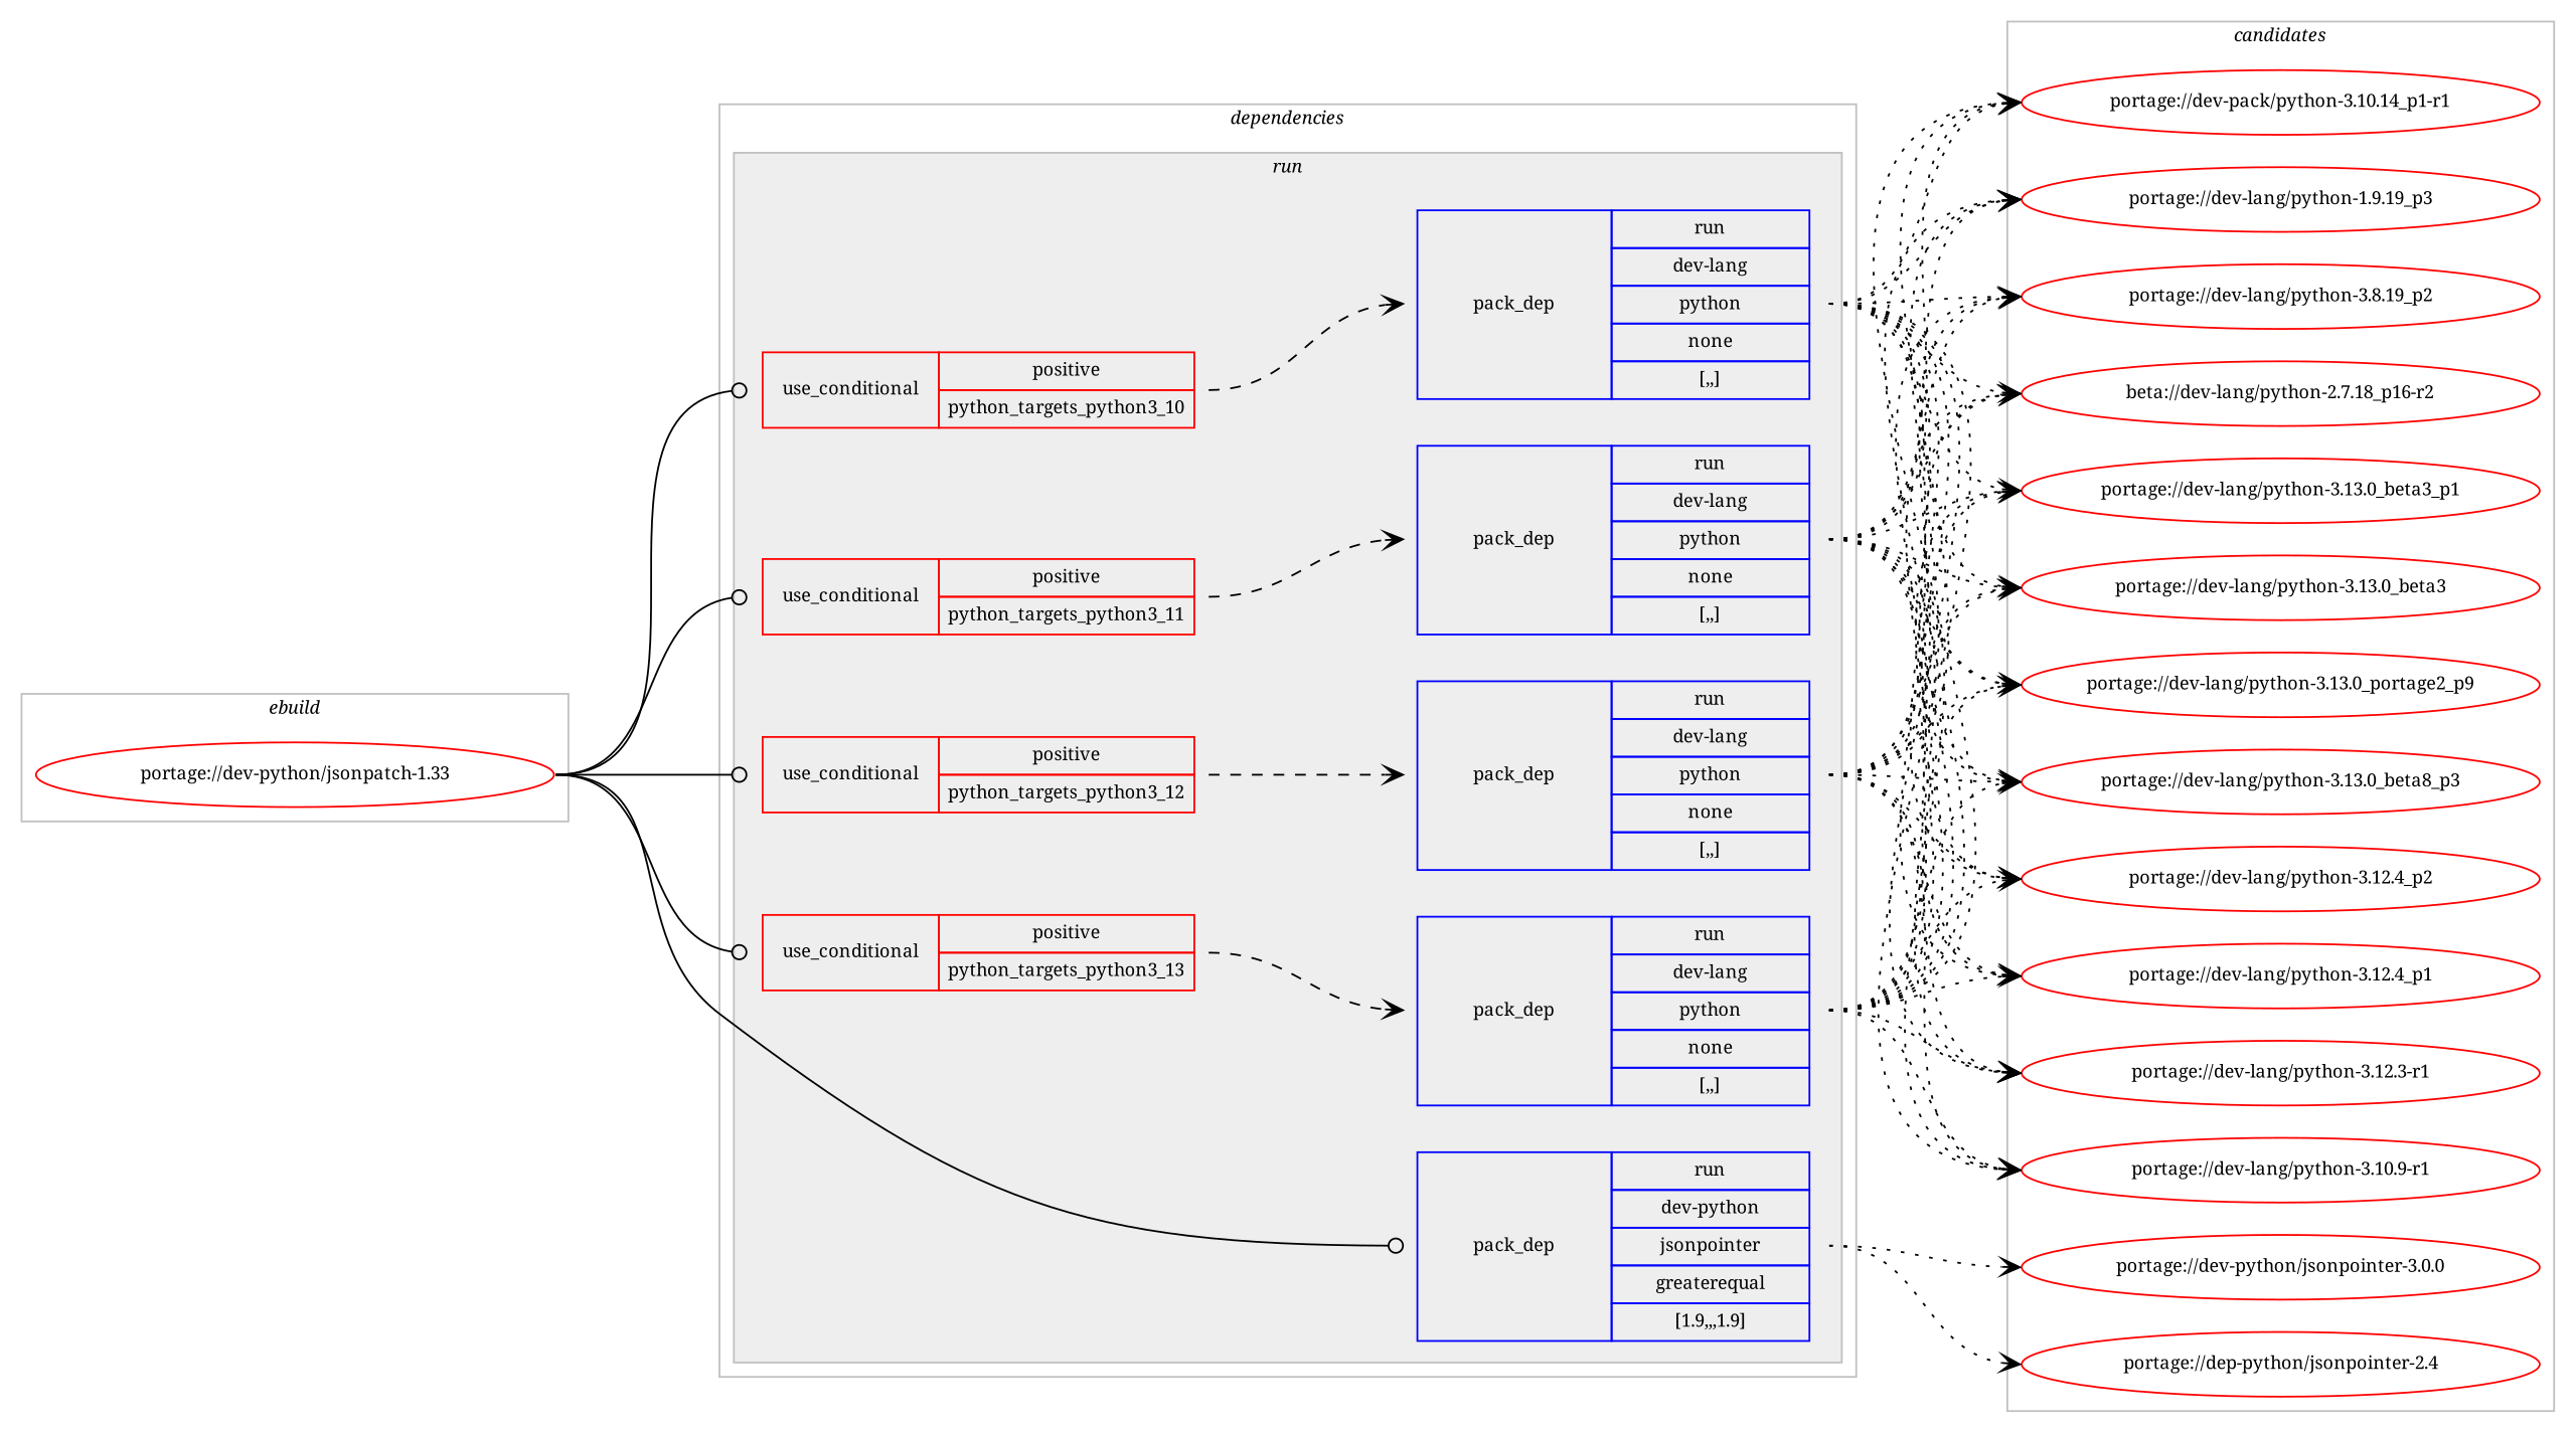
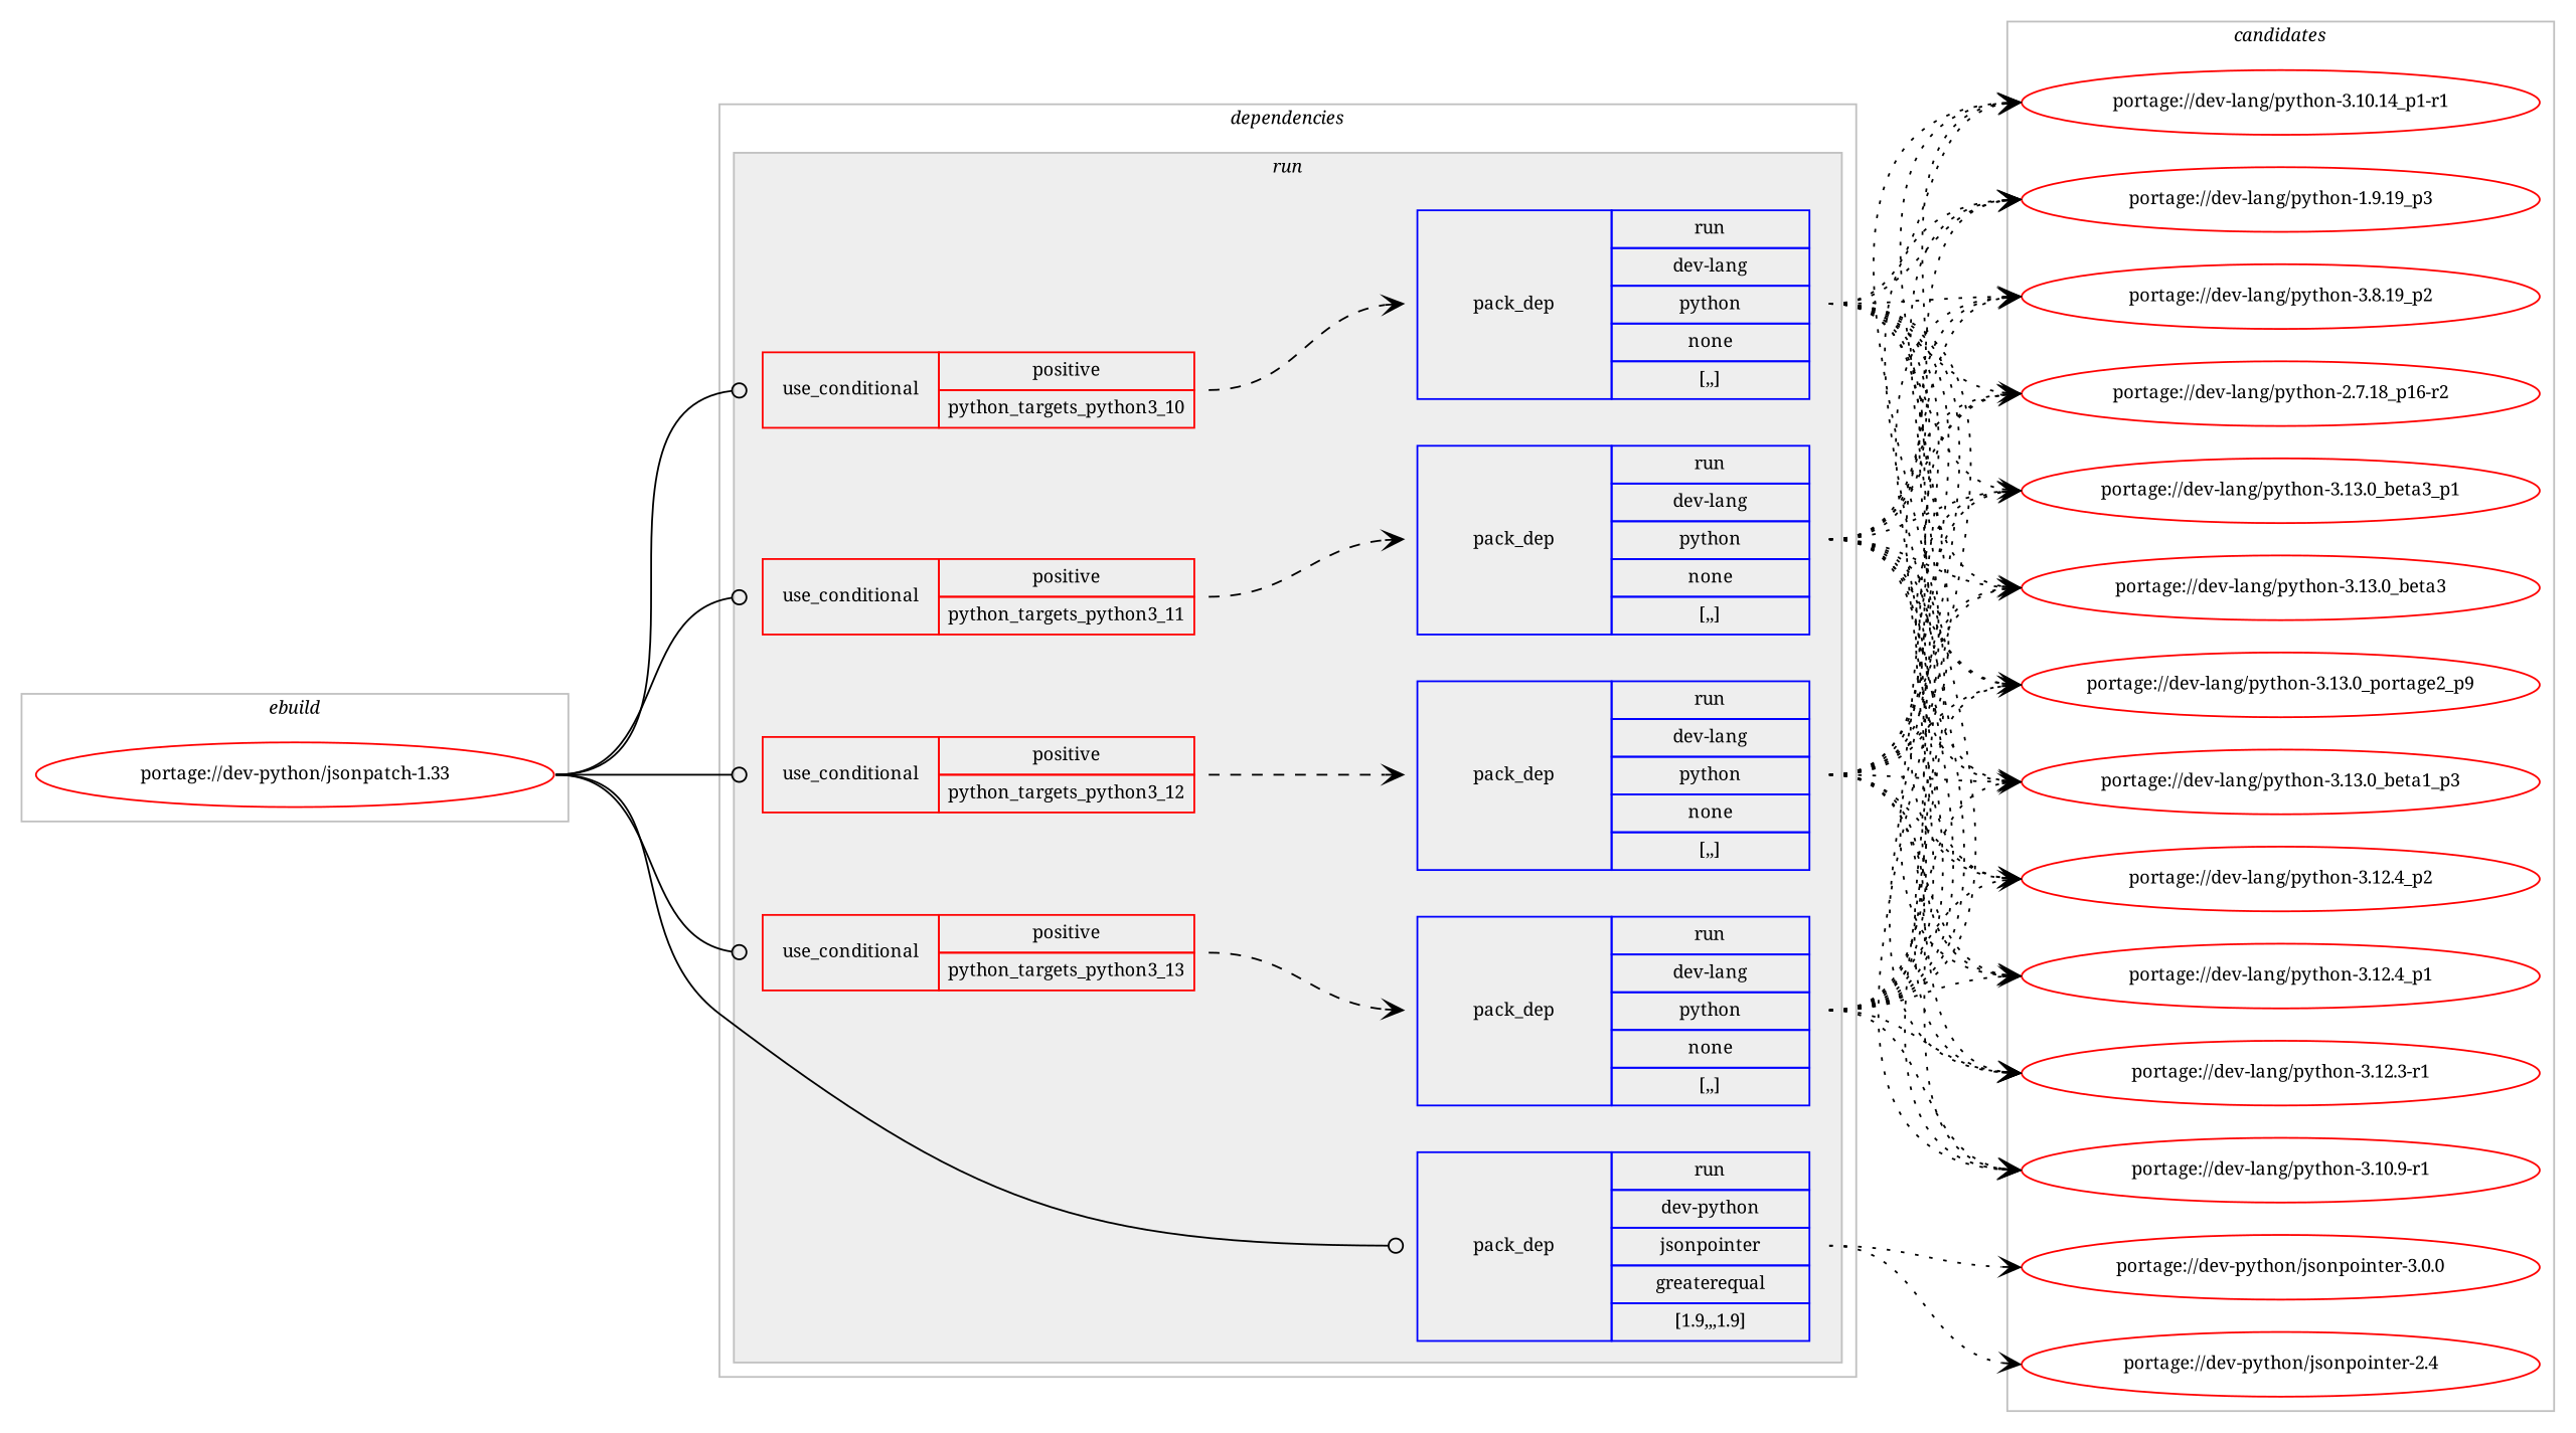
  digraph {
    compound=true
    concentrate=true
    fontname="Noto Serif"
    fontsize=10
    newrank=true
    rankdir=LR
    ranksep=1.5
    node [color=red fontname="Noto Serif" fontsize=10]
    edge [arrowhead=vee fontname="Noto Serif" headport=w style=dotted tailport=e weight=100]
    n1 [label="portage://dev-python/jsonpatch-1.33" width=4]
    n2 [color=blue label=<<TABLE BORDER="0" CELLBORDER="1" CELLSPACING="0" CELLPADDING="4" WIDTH="220"><TR><TD ROWSPAN="6" CELLPADDING="30">pack_dep</TD></TR><TR><TD WIDTH="110">run</TD></TR><TR><TD>dev-lang</TD></TR><TR><TD>python</TD></TR><TR><TD>none</TD></TR><TR><TD>[,,]</TD></TR></TABLE>> shape=none]
    n3 [label=<<TABLE BORDER="0" CELLBORDER="1" CELLSPACING="0" CELLPADDING="4"><TR><TD ROWSPAN="3" CELLPADDING="10">use_conditional</TD></TR><TR><TD>positive</TD></TR><TR><TD>python_targets_python3_10</TD></TR></TABLE>> shape=none]
    n4 [color=blue label=<<TABLE BORDER="0" CELLBORDER="1" CELLSPACING="0" CELLPADDING="4" WIDTH="220"><TR><TD ROWSPAN="6" CELLPADDING="30">pack_dep</TD></TR><TR><TD WIDTH="110">run</TD></TR><TR><TD>dev-lang</TD></TR><TR><TD>python</TD></TR><TR><TD>none</TD></TR><TR><TD>[,,]</TD></TR></TABLE>> shape=none]
    n5 [label=<<TABLE BORDER="0" CELLBORDER="1" CELLSPACING="0" CELLPADDING="4"><TR><TD ROWSPAN="3" CELLPADDING="10">use_conditional</TD></TR><TR><TD>positive</TD></TR><TR><TD>python_targets_python3_11</TD></TR></TABLE>> shape=none]
    n6 [color=blue label=<<TABLE BORDER="0" CELLBORDER="1" CELLSPACING="0" CELLPADDING="4" WIDTH="220"><TR><TD ROWSPAN="6" CELLPADDING="30">pack_dep</TD></TR><TR><TD WIDTH="110">run</TD></TR><TR><TD>dev-lang</TD></TR><TR><TD>python</TD></TR><TR><TD>none</TD></TR><TR><TD>[,,]</TD></TR></TABLE>> shape=none]
    n7 [label=<<TABLE BORDER="0" CELLBORDER="1" CELLSPACING="0" CELLPADDING="4"><TR><TD ROWSPAN="3" CELLPADDING="10">use_conditional</TD></TR><TR><TD>positive</TD></TR><TR><TD>python_targets_python3_12</TD></TR></TABLE>> shape=none]
    n8 [color=blue label=<<TABLE BORDER="0" CELLBORDER="1" CELLSPACING="0" CELLPADDING="4" WIDTH="220"><TR><TD ROWSPAN="6" CELLPADDING="30">pack_dep</TD></TR><TR><TD WIDTH="110">run</TD></TR><TR><TD>dev-lang</TD></TR><TR><TD>python</TD></TR><TR><TD>none</TD></TR><TR><TD>[,,]</TD></TR></TABLE>> shape=none]
    n9 [label=<<TABLE BORDER="0" CELLBORDER="1" CELLSPACING="0" CELLPADDING="4"><TR><TD ROWSPAN="3" CELLPADDING="10">use_conditional</TD></TR><TR><TD>positive</TD></TR><TR><TD>python_targets_python3_13</TD></TR></TABLE>> shape=none]
    n10 [color=blue label=<<TABLE BORDER="0" CELLBORDER="1" CELLSPACING="0" CELLPADDING="4" WIDTH="220"><TR><TD ROWSPAN="6" CELLPADDING="30">pack_dep</TD></TR><TR><TD WIDTH="110">run</TD></TR><TR><TD>dev-python</TD></TR><TR><TD>jsonpointer</TD></TR><TR><TD>greaterequal</TD></TR><TR><TD>[1.9,,,1.9]</TD></TR></TABLE>> shape=none]
    n11 [label="portage://dev-lang/python-3.13.0_beta3_p1" width=4]
    n12 [label="portage://dev-lang/python-3.13.0_beta3" width=4]
    n13 [label="portage://dev-lang/python-3.13.0_portage2_p9" width=4]
-   n14 [label="portage://dev-lang/python-3.13.0_beta8_p3" width=4]
+   n14 [label="portage://dev-lang/python-3.13.0_beta1_p3" width=4]
    n15 [label="portage://dev-lang/python-3.12.4_p2" width=4]
    n16 [label="portage://dev-lang/python-3.12.4_p1" width=4]
    n17 [label="portage://dev-lang/python-3.12.3-r1" width=4]
    n18 [label="portage://dev-lang/python-3.10.9-r1" width=4]
-   n19 [label="portage://dev-pack/python-3.10.14_p1-r1" width=4]
+   n19 [label="portage://dev-lang/python-3.10.14_p1-r1" width=4]
    n20 [label="portage://dev-lang/python-1.9.19_p3" width=4]
    n21 [label="portage://dev-lang/python-3.8.19_p2" width=4]
-   n22 [label="beta://dev-lang/python-2.7.18_p16-r2" width=4]
+   n22 [label="portage://dev-lang/python-2.7.18_p16-r2" width=4]
    n23 [label="portage://dev-python/jsonpointer-3.0.0" width=4]
-   n24 [label="portage://dep-python/jsonpointer-2.4" width=4]
+   n24 [label="portage://dev-python/jsonpointer-2.4" width=4]
    subgraph cluster_1 {
      color=gray
      label=<<i>ebuild</i>>
      n1
    }
    subgraph cluster_2 {
      color=gray
      label=<<i>dependencies</i>>
      subgraph cluster_3 {
        color=gray
        fillcolor="#eeeeee"
        label=<<i>compile</i>>
        style=filled
      }
      subgraph cluster_4 {
        color=gray
        fillcolor="#eeeeee"
        label=<<i>compile and run</i>>
        style=filled
      }
      subgraph cluster_5 {
        color=gray
        fillcolor="#eeeeee"
        label=<<i>run</i>>
        style=filled
        subgraph sub_6 {
          color=gray
          fillcolor="#eeeeee"
          label=<<i>run</i>>
          style=filled
          n3
          subgraph sub_7 {
            color=gray
            fillcolor="#eeeeee"
            label=<<i>run</i>>
            style=filled
            n2
          }
        }
        subgraph sub_8 {
          color=gray
          fillcolor="#eeeeee"
          label=<<i>run</i>>
          style=filled
          n5
          subgraph sub_9 {
            color=gray
            fillcolor="#eeeeee"
            label=<<i>run</i>>
            style=filled
            n4
          }
        }
        subgraph sub_10 {
          color=gray
          fillcolor="#eeeeee"
          label=<<i>run</i>>
          style=filled
          n7
          subgraph sub_11 {
            color=gray
            fillcolor="#eeeeee"
            label=<<i>run</i>>
            style=filled
            n6
          }
        }
        subgraph sub_12 {
          color=gray
          fillcolor="#eeeeee"
          label=<<i>run</i>>
          style=filled
          n9
          subgraph sub_13 {
            color=gray
            fillcolor="#eeeeee"
            label=<<i>run</i>>
            style=filled
            n8
          }
        }
        subgraph sub_14 {
          color=gray
          fillcolor="#eeeeee"
          label=<<i>run</i>>
          style=filled
          n10
        }
      }
    }
    subgraph cluster_15 {
      color=gray
      label=<<i>candidates</i>>
      rank=same
      subgraph sub_16 {
        color=black
        label=<<i>candidates</i>>
        nodesep=1
        rank=same
        n11
        n12
        n13
        n14
        n15
        n16
        n17
        n18
        n19
        n20
        n21
        n22
      }
      subgraph sub_17 {
        color=black
        label=<<i>candidates</i>>
        nodesep=1
        rank=same
        n11
        n12
        n13
        n14
        n15
        n16
        n17
        n18
        n19
        n20
        n21
        n22
      }
      subgraph sub_18 {
        color=black
        label=<<i>candidates</i>>
        nodesep=1
        rank=same
        n11
        n12
        n13
        n14
        n15
        n16
        n17
        n18
        n19
        n20
        n21
        n22
      }
      subgraph sub_19 {
        color=black
        label=<<i>candidates</i>>
        nodesep=1
        rank=same
        n11
        n12
        n13
        n14
        n15
        n16
        n17
        n18
        n19
        n20
        n21
        n22
      }
      subgraph sub_20 {
        color=black
        label=<<i>candidates</i>>
        nodesep=1
        rank=same
        n23
        n24
      }
    }
    n1 -> n3 [arrowhead=odot style=solid weight=20]
    n1 -> n5 [arrowhead=odot style=solid weight=20]
    n1 -> n7 [arrowhead=odot style=solid weight=20]
    n1 -> n9 [arrowhead=odot style=solid weight=20]
    n1 -> n10 [arrowhead=odot style=solid weight=20]
    n2 -> n11
    n2 -> n12
    n2 -> n13
    n2 -> n14
    n2 -> n15
    n2 -> n16
    n2 -> n17
    n2 -> n18
    n2 -> n19
    n2 -> n20
    n2 -> n21
    n2 -> n22
    n3 -> n2 [style=dashed weight=20]
    n4 -> n11
    n4 -> n12
    n4 -> n13
    n4 -> n14
    n4 -> n15
    n4 -> n16
    n4 -> n17
    n4 -> n18
    n4 -> n19
    n4 -> n20
    n4 -> n21
    n4 -> n22
    n5 -> n4 [style=dashed weight=20]
    n6 -> n11
    n6 -> n12
    n6 -> n13
    n6 -> n14
    n6 -> n15
    n6 -> n16
    n6 -> n17
    n6 -> n18
    n6 -> n19
    n6 -> n20
    n6 -> n21
    n6 -> n22
    n7 -> n6 [style=dashed weight=20]
    n8 -> n11
    n8 -> n12
    n8 -> n13
    n8 -> n14
    n8 -> n15
    n8 -> n16
    n8 -> n17
    n8 -> n18
    n8 -> n19
    n8 -> n20
    n8 -> n21
    n8 -> n22
    n9 -> n8 [style=dashed weight=20]
    n10 -> n23
    n10 -> n24
  }
